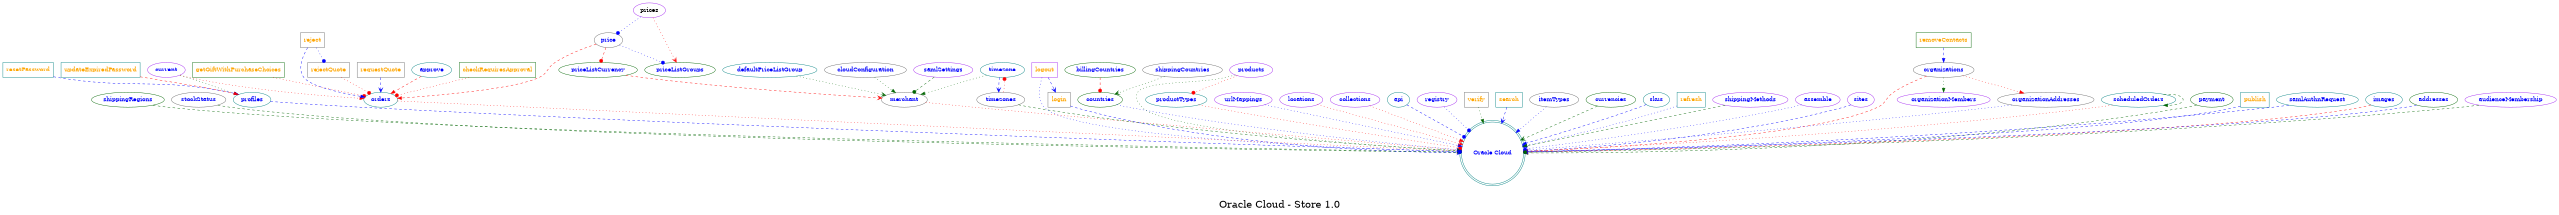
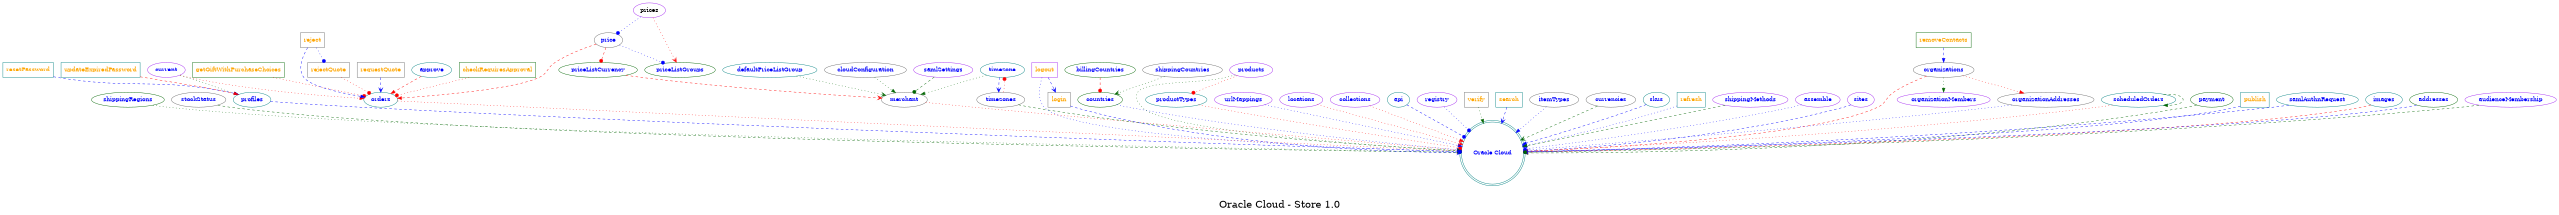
  digraph {
    fontsize=24
    label="Oracle Cloud - Store 1.0"
    splines=true
    node [color=teal fontcolor=blue shape=ellipse]
    edge [arrowhead=normal arrowtail=none color=blue fontcolor=blue style=dotted]
    "Oracle Cloud" [shape=doublecircle]
    shippingRegions [color=darkgreen]
    stockStatus [color=gray40]
    merchant [color=gray40]
    priceListCurrency [color=darkgreen]
    price [color=gray40]
    orders
    priceListGroups [color=darkgreen]
    prices [color=purple fontcolor="" shape=""]
    defaultPriceListGroup
    timezone
    timezones [color=gray40]
    cloudConfiguration [color=gray40]
    samlSettings [color=purple]
    login [color=gray40 fontcolor=orange shape=box]
    logout [color=purple fontcolor=orange shape=box]
    countries [color=darkgreen]
    billingCountries [color=darkgreen]
    shippingCountries [color=gray40]
    products [color=purple]
    productTypes
    urlMappings [color=purple]
    current [color=purple]
    profiles
    getGiftWithPurchaseChoices [color=darkgreen fontcolor=orange shape=box]
    rejectQuote [color=gray40 fontcolor=orange shape=box]
    reject [color=gray40 fontcolor=orange shape=box]
    requestQuote [color=gray40 fontcolor=orange shape=box]
    approve
    checkRequiresApproval [color=darkgreen fontcolor=orange shape=box]
    locations [color=purple]
    collections [color=purple]
    api
    resetPassword [fontcolor=orange shape=box]
    updateExpiredPassword [fontcolor=orange shape=box]
    registry [color=purple]
    verify [color=gray40 fontcolor=orange shape=box]
    search [fontcolor=orange shape=box]
    itemTypes [color=gray40]
-   currencies [color=darkgreen]
+   currencies [color=gray40]
    skus
    refresh [fontcolor=orange shape=box]
    shippingMethods [color=purple]
    assemble [color=purple]
    sites [color=purple]
    organizations [color=gray40]
    organizationMembers [color=purple]
    organizationAddresses [color=gray40]
    removeContacts [color=darkgreen fontcolor=orange shape=box]
    scheduledOrders
    payment [color=darkgreen]
    publish [fontcolor=orange shape=box]
    samlAuthnRequest
    images
    addresses [color=darkgreen]
    audienceMembership [color=purple]
-   shippingRegions -> "Oracle Cloud" [arrowhead=dot color=darkgreen style=dashed]
+   shippingRegions -> "Oracle Cloud" [arrowhead=dot color=darkgreen]
    stockStatus -> "Oracle Cloud" [color=darkgreen style=dashed]
    merchant -> "Oracle Cloud" [arrowhead=dot color=red]
    priceListCurrency -> merchant [arrowhead=vee color=red style=dashed]
    price -> priceListCurrency [arrowhead=dot color=red fontcolor=grey style=dashed]
    price -> orders [color=red style=dashed]
    price -> priceListGroups [arrowhead=dot fontcolor=grey]
    orders -> "Oracle Cloud" [arrowhead=vee color=red]
    prices -> price [arrowhead=dot fontcolor=grey]
    prices -> priceListGroups [arrowhead=vee color=red fontcolor=grey]
    defaultPriceListGroup -> merchant [arrowhead=vee color=darkgreen]
    timezone -> merchant [color=darkgreen]
    timezone -> timezones [arrowhead=vee fontcolor=grey style=dashed]
    timezones -> "Oracle Cloud" [color=darkgreen style=dashed]
    timezones -> timezone [arrowhead=dot color=red fontcolor=grey]
    cloudConfiguration -> merchant [color=darkgreen]
    samlSettings -> merchant [arrowhead=dot color=darkgreen style=dashed]
    login -> "Oracle Cloud" [arrowhead=vee fontcolor=orange style=dashed]
    logout -> "Oracle Cloud" [fontcolor=orange]
    logout -> login [arrowhead=vee fontcolor=red style=dashed]
    countries -> "Oracle Cloud"
    billingCountries -> countries [arrowhead=dot color=red style=dashed]
    shippingCountries -> countries [arrowhead=vee color=darkgreen]
    products -> "Oracle Cloud" [arrowhead=vee color=darkgreen]
    products -> productTypes [arrowhead=dot color=red fontcolor=grey]
    productTypes -> "Oracle Cloud" [arrowhead=dot color=red]
    urlMappings -> "Oracle Cloud"
    current -> orders [color=red]
    current -> profiles [color=darkgreen]
    profiles -> "Oracle Cloud" [arrowhead=dot style=dashed]
    getGiftWithPurchaseChoices -> orders [arrowhead=dot color=red fontcolor=orange]
    rejectQuote -> orders [arrowhead=dot color=red fontcolor=orange]
    reject -> orders [fontcolor=orange style=dashed]
    reject -> rejectQuote [arrowhead=dot fontcolor=grey]
    requestQuote -> orders [arrowhead=vee fontcolor=orange style=dashed]
    approve -> orders [color=red style=dashed]
    checkRequiresApproval -> orders [arrowhead=dot color=red fontcolor=orange]
    locations -> "Oracle Cloud" [arrowhead=vee color=red]
    collections -> "Oracle Cloud" [color=red]
    api -> "Oracle Cloud" [arrowhead=dot style=dashed]
    resetPassword -> profiles [fontcolor=orange style=dashed]
    updateExpiredPassword -> profiles [color=red fontcolor=orange style=dashed]
    registry -> "Oracle Cloud" [arrowhead=dot]
    verify -> "Oracle Cloud" [color=darkgreen fontcolor=orange]
    search -> "Oracle Cloud" [arrowhead=vee fontcolor=orange style=dashed]
    itemTypes -> "Oracle Cloud"
    currencies -> "Oracle Cloud" [arrowhead=vee color=darkgreen style=dashed]
    skus -> "Oracle Cloud" [style=dashed]
    refresh -> "Oracle Cloud" [arrowhead=dot fontcolor=orange]
    shippingMethods -> "Oracle Cloud" [color=darkgreen style=dashed]
    assemble -> "Oracle Cloud" [arrowhead=vee]
    sites -> "Oracle Cloud" [arrowhead=vee style=dashed]
    organizations -> "Oracle Cloud" [arrowhead=dot color=red style=dashed]
    organizations -> organizationMembers [color=darkgreen fontcolor=grey]
    organizations -> organizationAddresses [color=red fontcolor=grey]
    organizationAddresses -> "Oracle Cloud" [arrowhead=dot]
    removeContacts -> organizations [fontcolor=orange style=dashed]
    scheduledOrders -> "Oracle Cloud" [color=red]
    scheduledOrders -> scheduledOrders [color=darkgreen style=dashed]
    payment -> "Oracle Cloud" [color=darkgreen style=dashed]
    publish -> "Oracle Cloud" [fontcolor=orange style=dashed]
    samlAuthnRequest -> "Oracle Cloud" [arrowhead=dot style=dashed]
    images -> "Oracle Cloud" [arrowhead=vee color=red style=dashed]
    addresses -> "Oracle Cloud" [arrowhead=vee style=dashed]
    audienceMembership -> "Oracle Cloud" [arrowhead=dot color=darkgreen style=dashed]
  }
